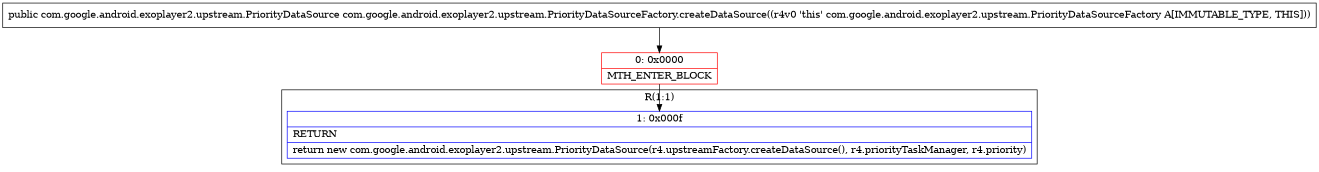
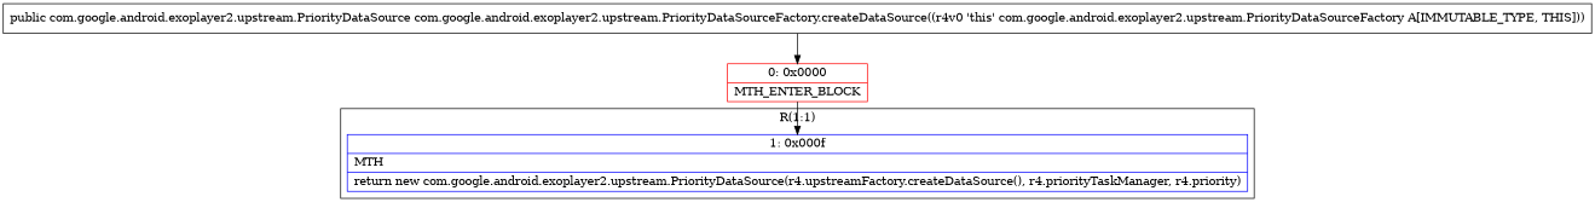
  digraph {
    node [shape=record]
-   n1 [color=blue label="{1\:\ 0x000f|RETURN\l|return new com.google.android.exoplayer2.upstream.PriorityDataSource(r4.upstreamFactory.createDataSource(), r4.priorityTaskManager, r4.priority)\l}"]
+   n1 [color=blue label="{1\:\ 0x000f|MTH\l|return new com.google.android.exoplayer2.upstream.PriorityDataSource(r4.upstreamFactory.createDataSource(), r4.priorityTaskManager, r4.priority)\l}"]
    n2 [color=red label="{0\:\ 0x0000|MTH_ENTER_BLOCK\l}"]
    n3 [label="{public com.google.android.exoplayer2.upstream.PriorityDataSource com.google.android.exoplayer2.upstream.PriorityDataSourceFactory.createDataSource((r4v0 'this' com.google.android.exoplayer2.upstream.PriorityDataSourceFactory A[IMMUTABLE_TYPE, THIS])) }"]
    subgraph cluster_1 {
      label="R(1:1)"
      n1
    }
    n2 -> n1
    n3 -> n2
  }
